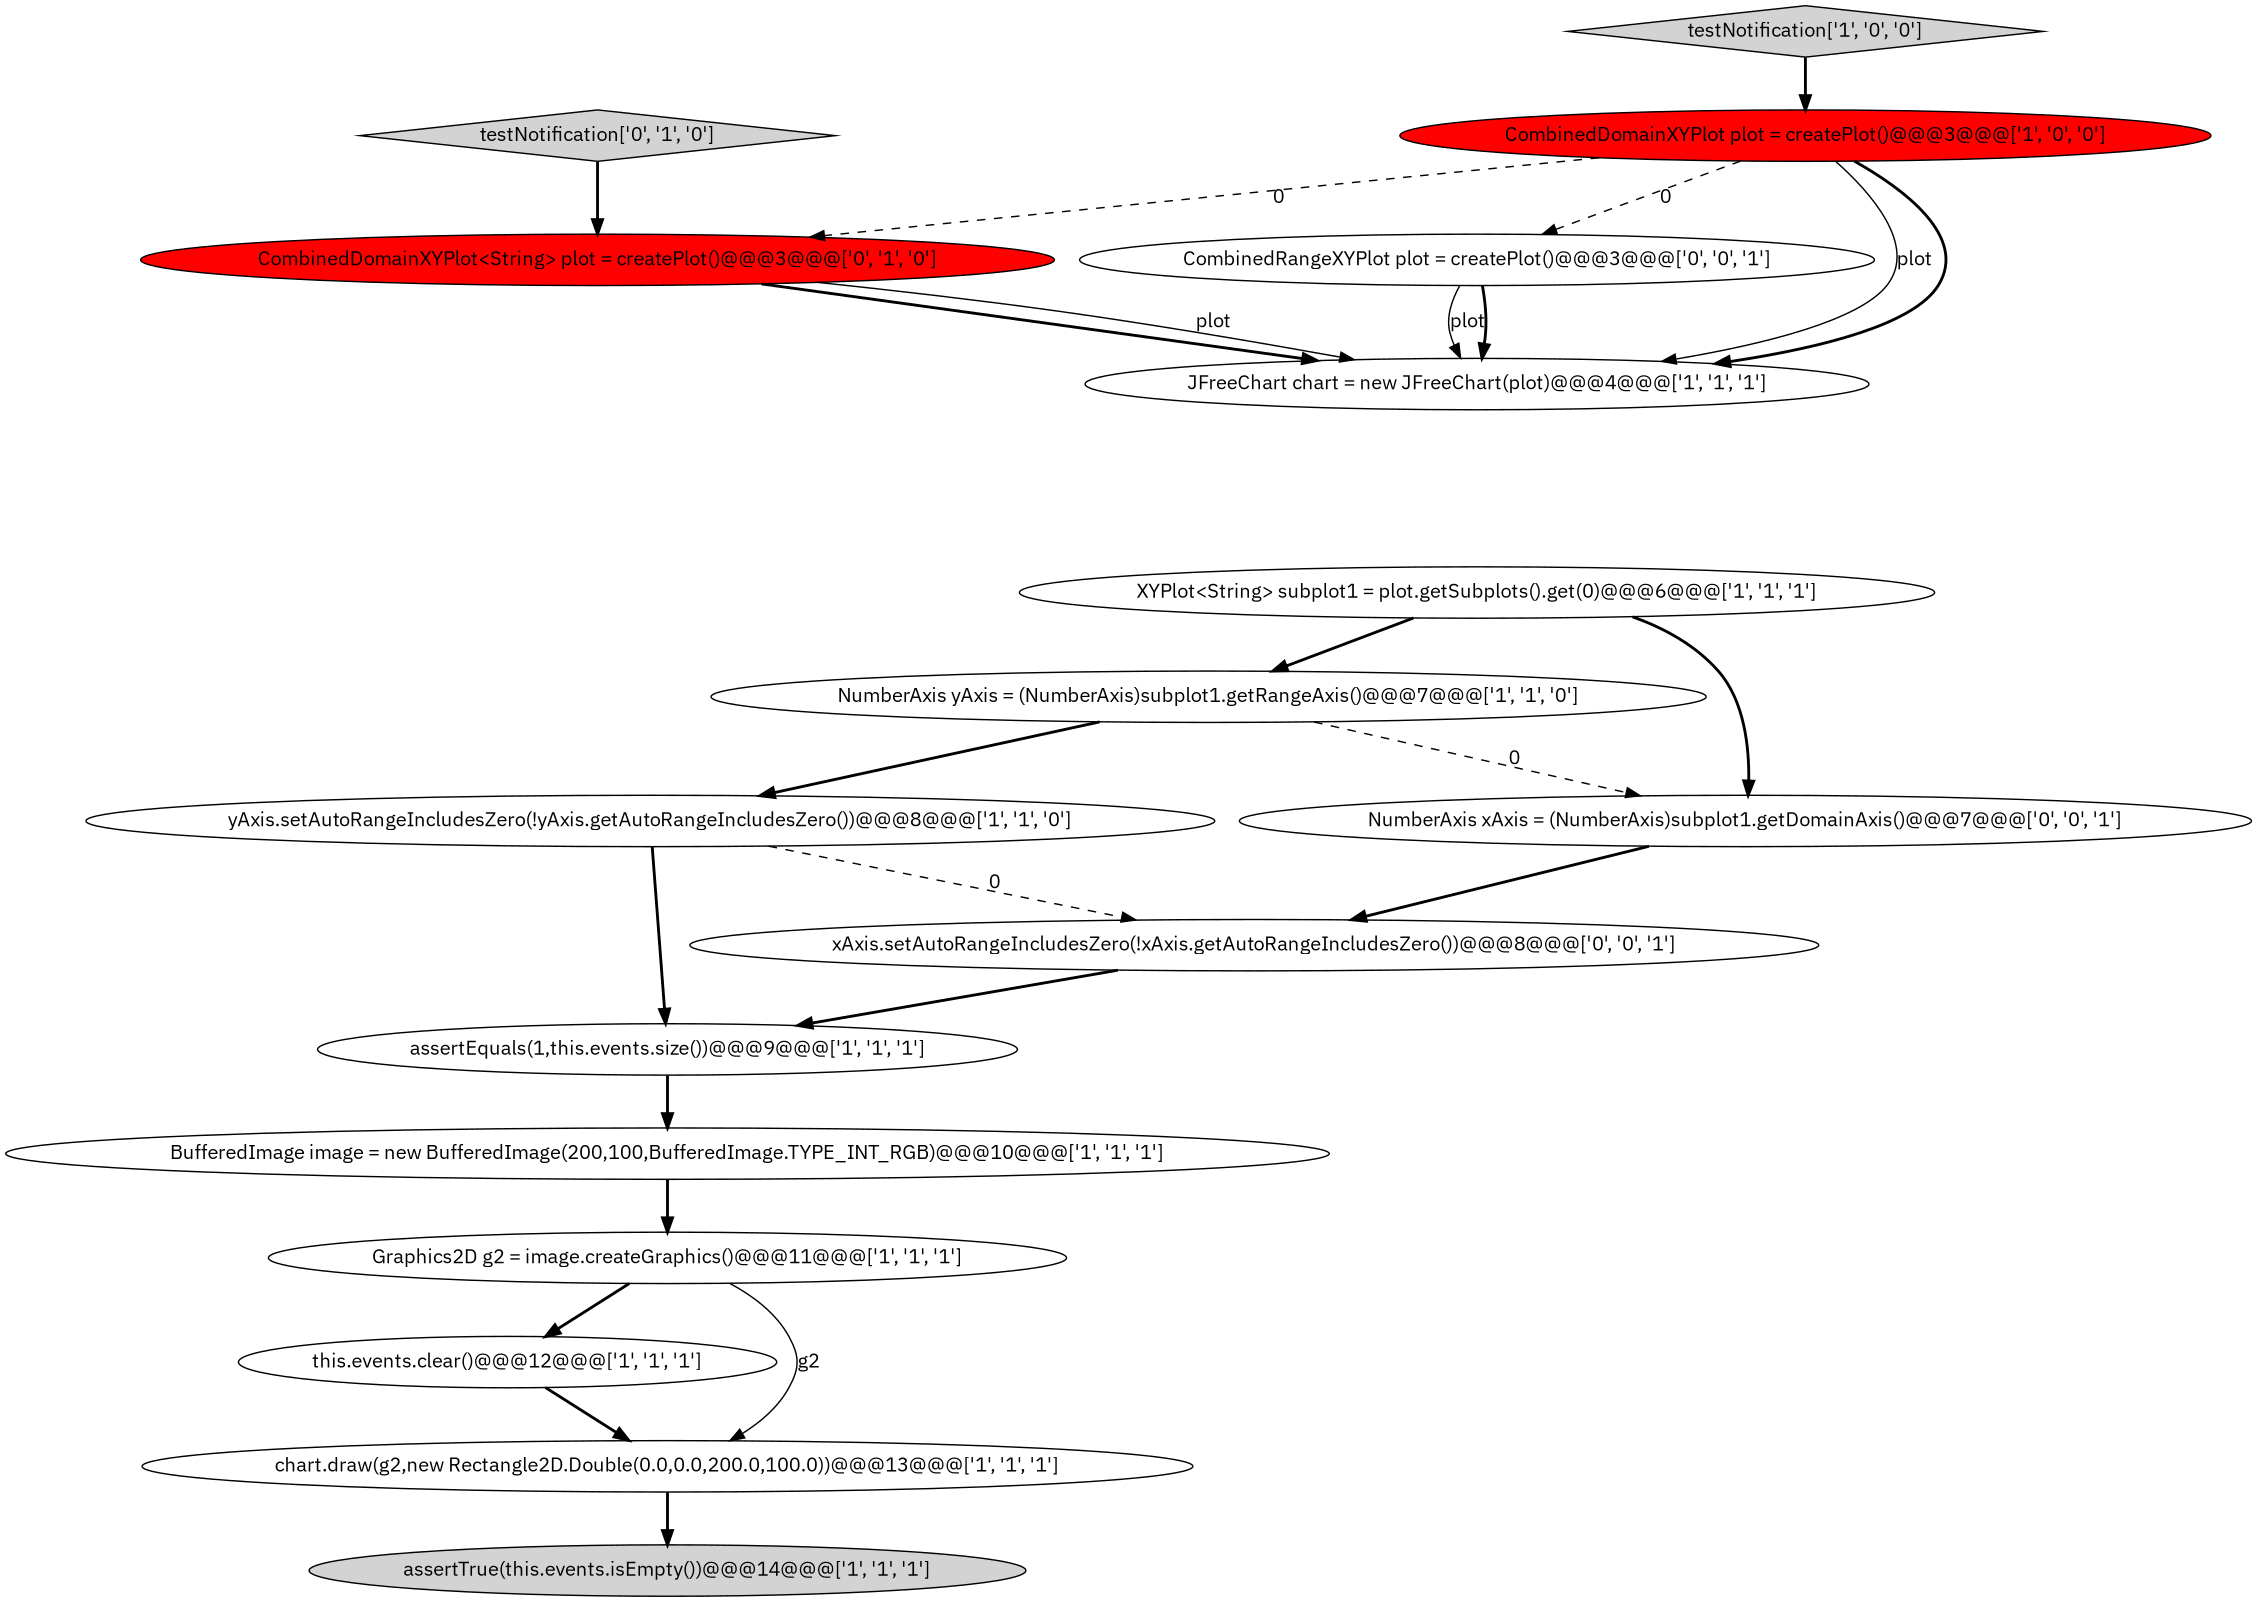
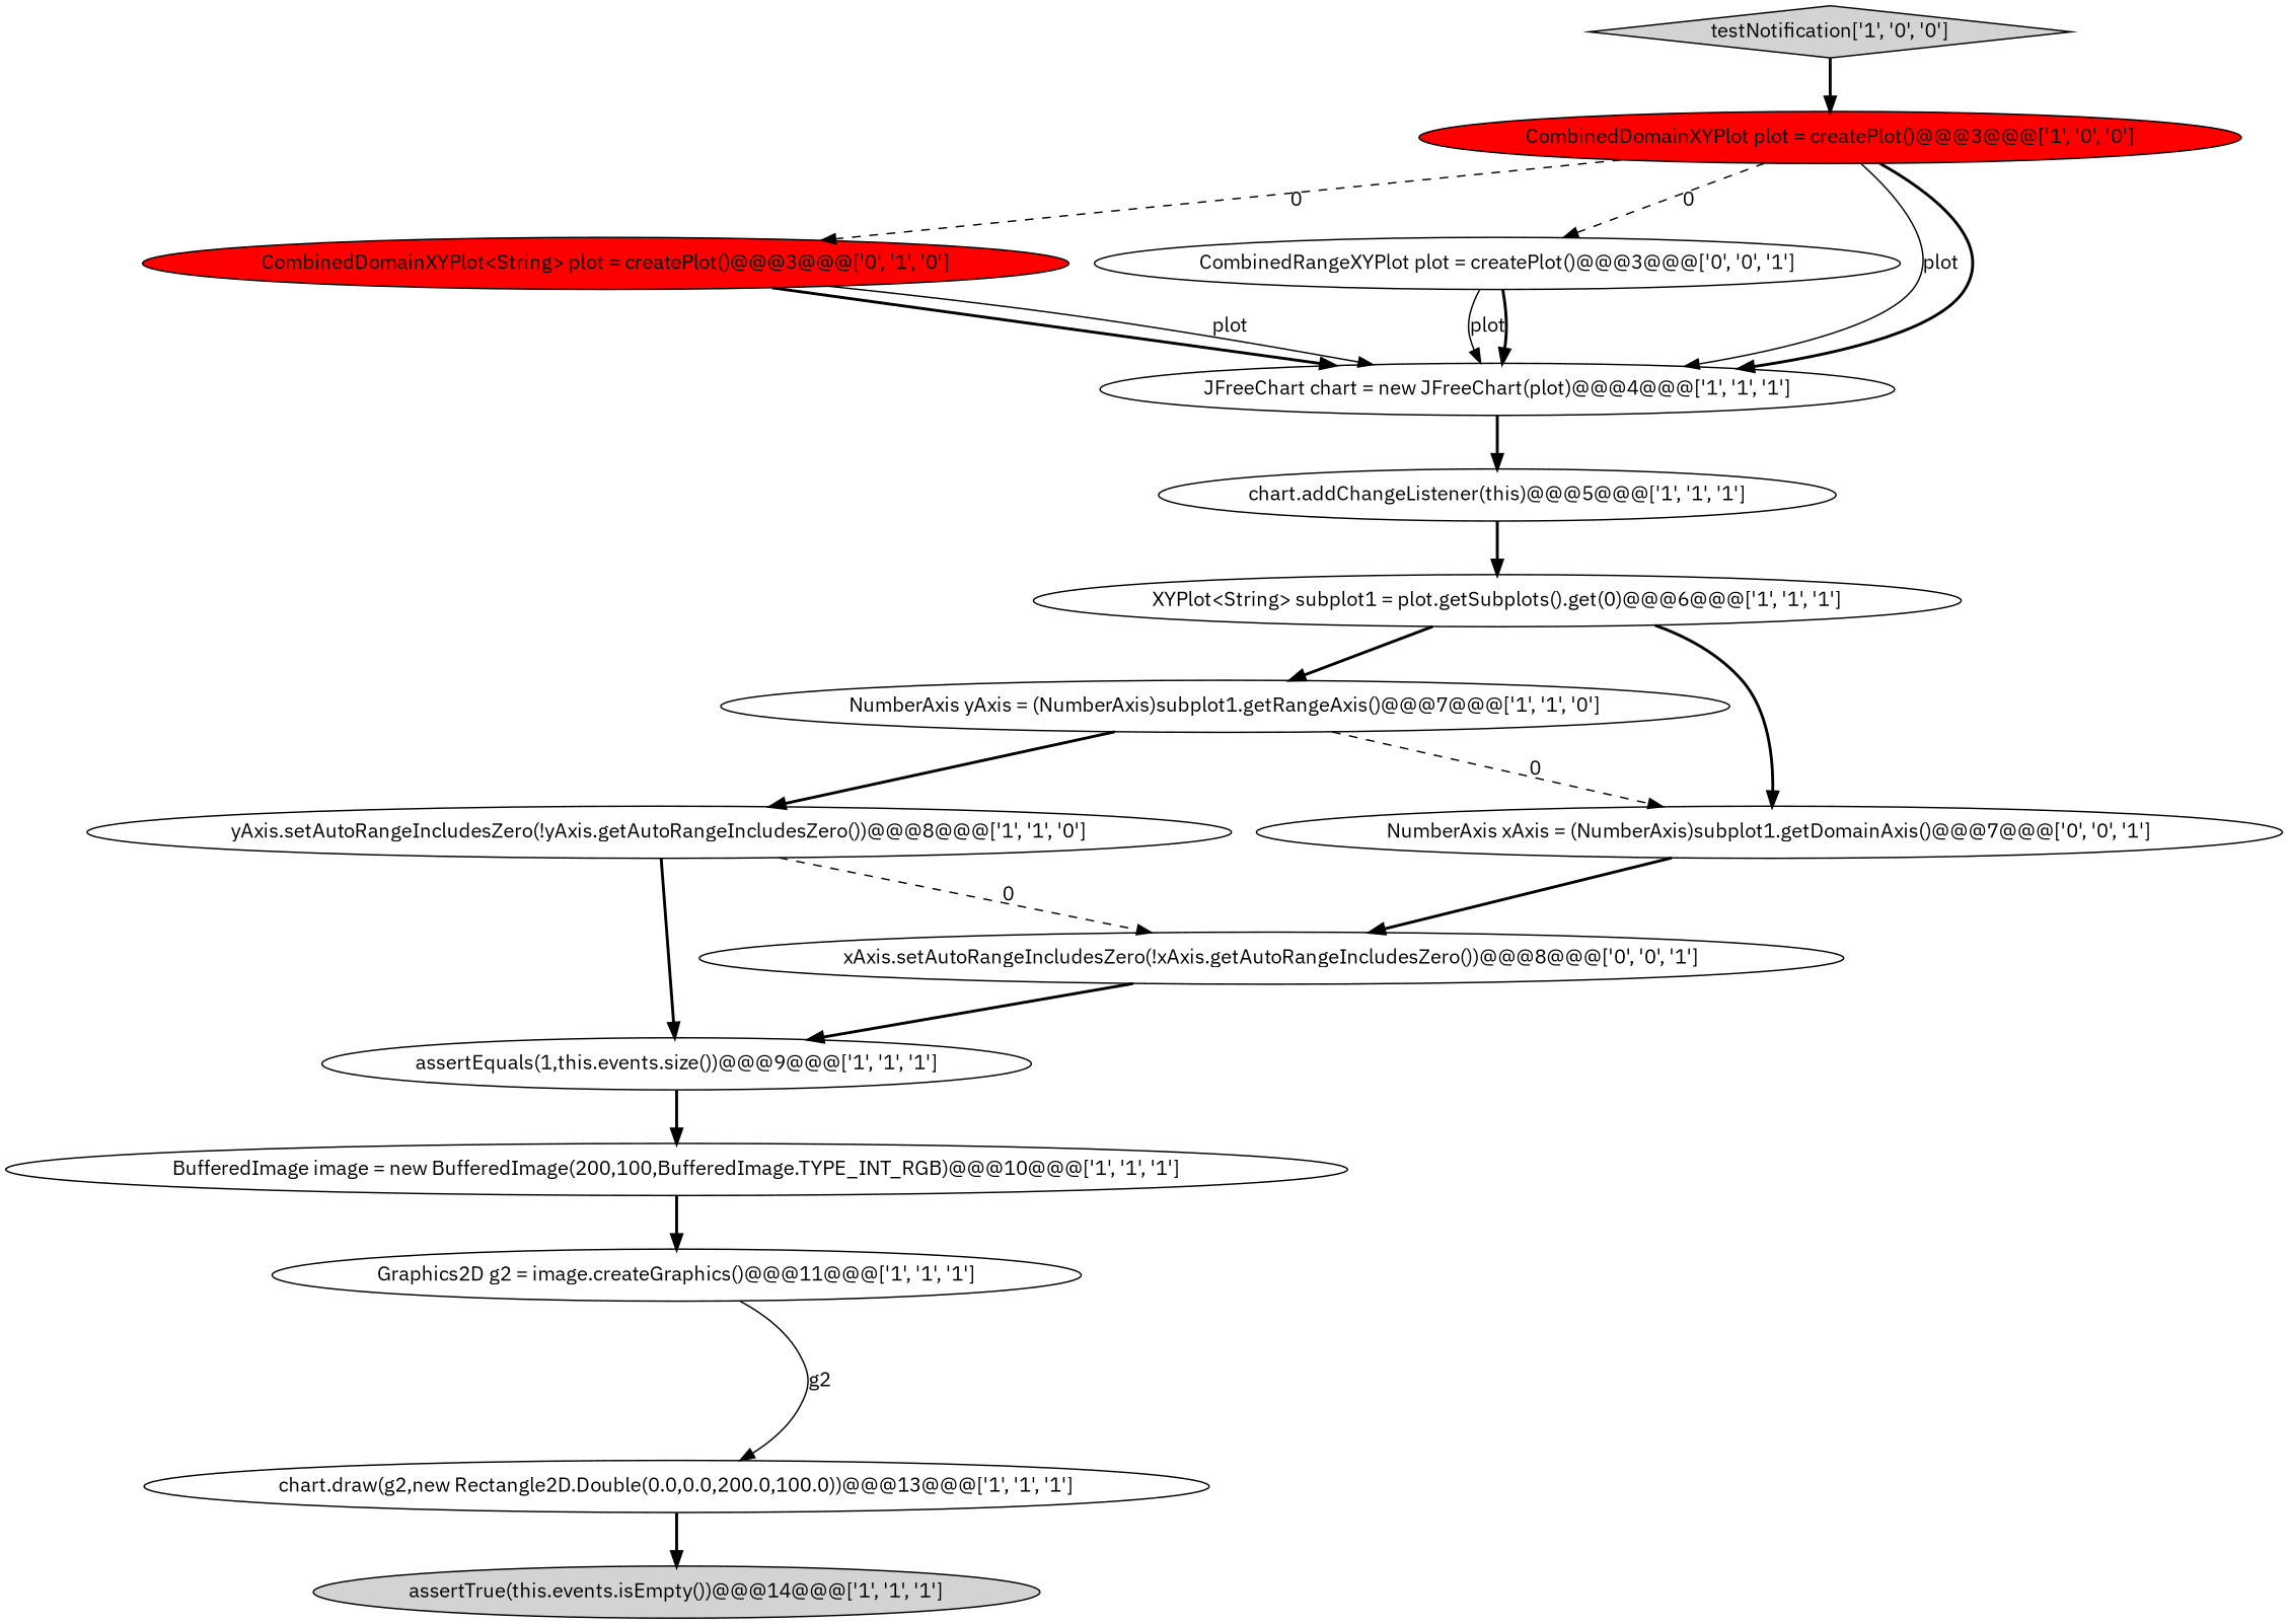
  digraph {
    fontname="IBM Plex Sans"
    node [fillcolor=white fontname="IBM Plex Sans" shape=ellipse style=filled]
    edge [fontname="IBM Plex Sans" style=bold]
    n1 [label="NumberAxis yAxis = (NumberAxis)subplot1.getRangeAxis()@@@7@@@['1', '1', '0']"]
    n2 [label="yAxis.setAutoRangeIncludesZero(!yAxis.getAutoRangeIncludesZero())@@@8@@@['1', '1', '0']"]
    n3 [label="NumberAxis xAxis = (NumberAxis)subplot1.getDomainAxis()@@@7@@@['0', '0', '1']"]
    n4 [label="assertEquals(1,this.events.size())@@@9@@@['1', '1', '1']"]
    n5 [label="xAxis.setAutoRangeIncludesZero(!xAxis.getAutoRangeIncludesZero())@@@8@@@['0', '0', '1']"]
    n6 [label="CombinedRangeXYPlot plot = createPlot()@@@3@@@['0', '0', '1']"]
    n7 [label="JFreeChart chart = new JFreeChart(plot)@@@4@@@['1', '1', '1']"]
-   n8 [label="this.events.clear()@@@12@@@['1', '1', '1']"]
    n9 [label="chart.draw(g2,new Rectangle2D.Double(0.0,0.0,200.0,100.0))@@@13@@@['1', '1', '1']"]
    n10 [fillcolor=lightgray label="assertTrue(this.events.isEmpty())@@@14@@@['1', '1', '1']"]
    n11 [label="BufferedImage image = new BufferedImage(200,100,BufferedImage.TYPE_INT_RGB)@@@10@@@['1', '1', '1']"]
    n12 [fillcolor=lightgray label="testNotification['1', '0', '0']" shape=diamond]
    n13 [fillcolor=red label="CombinedDomainXYPlot plot = createPlot()@@@3@@@['1', '0', '0']"]
    n14 [fillcolor=red label="CombinedDomainXYPlot<String> plot = createPlot()@@@3@@@['0', '1', '0']"]
+   n15 [label="chart.addChangeListener(this)@@@5@@@['1', '1', '1']"]
    n16 [label="XYPlot<String> subplot1 = plot.getSubplots().get(0)@@@6@@@['1', '1', '1']"]
    n17 [label="Graphics2D g2 = image.createGraphics()@@@11@@@['1', '1', '1']"]
-   n18 [fillcolor=lightgray label="testNotification['0', '1', '0']" shape=diamond]
    n1 -> n2
    n1 -> n3 [label=0 style=dashed]
    n2 -> n4
    n2 -> n5 [label=0 style=dashed]
    n3 -> n5
    n4 -> n11
    n5 -> n4
    n6 -> n7 [label=plot style=solid]
    n6 -> n7
-   n8 -> n9
+   n7 -> n15
    n9 -> n10
    n11 -> n17
    n12 -> n13
    n13 -> n6 [label=0 style=dashed]
    n13 -> n7 [label=plot style=solid]
    n13 -> n7
    n13 -> n14 [label=0 style=dashed]
    n14 -> n7
    n14 -> n7 [label=plot style=solid]
+   n15 -> n16
    n16 -> n1
    n16 -> n3
-   n17 -> n8
    n17 -> n9 [label=g2 style=solid]
-   n18 -> n14
  }
